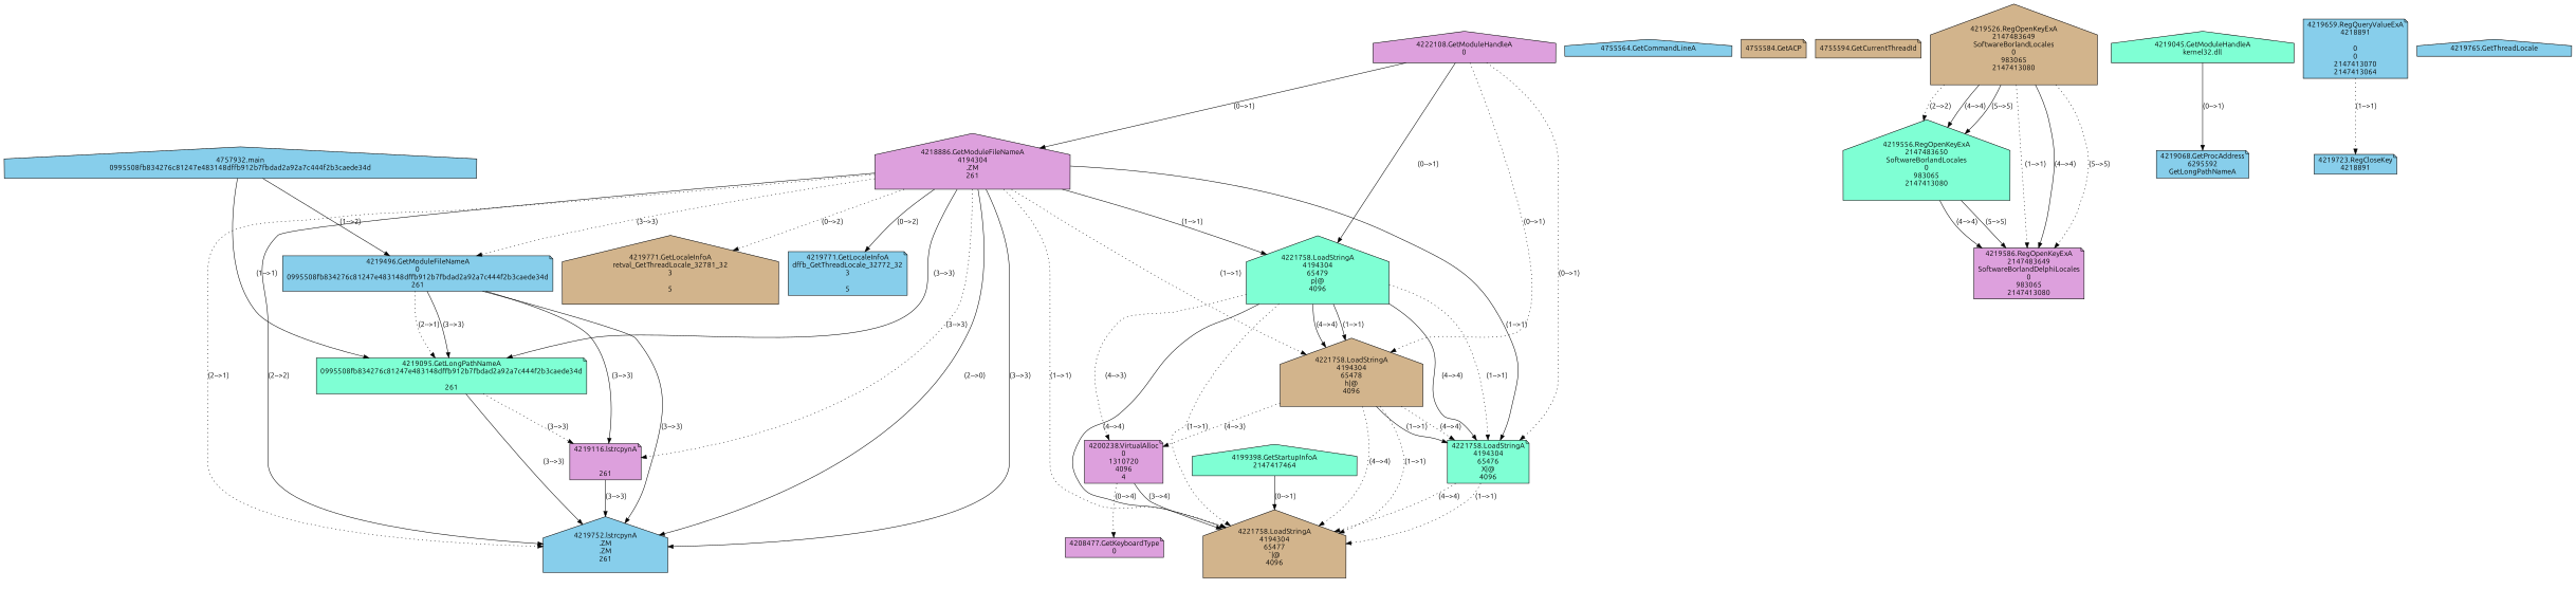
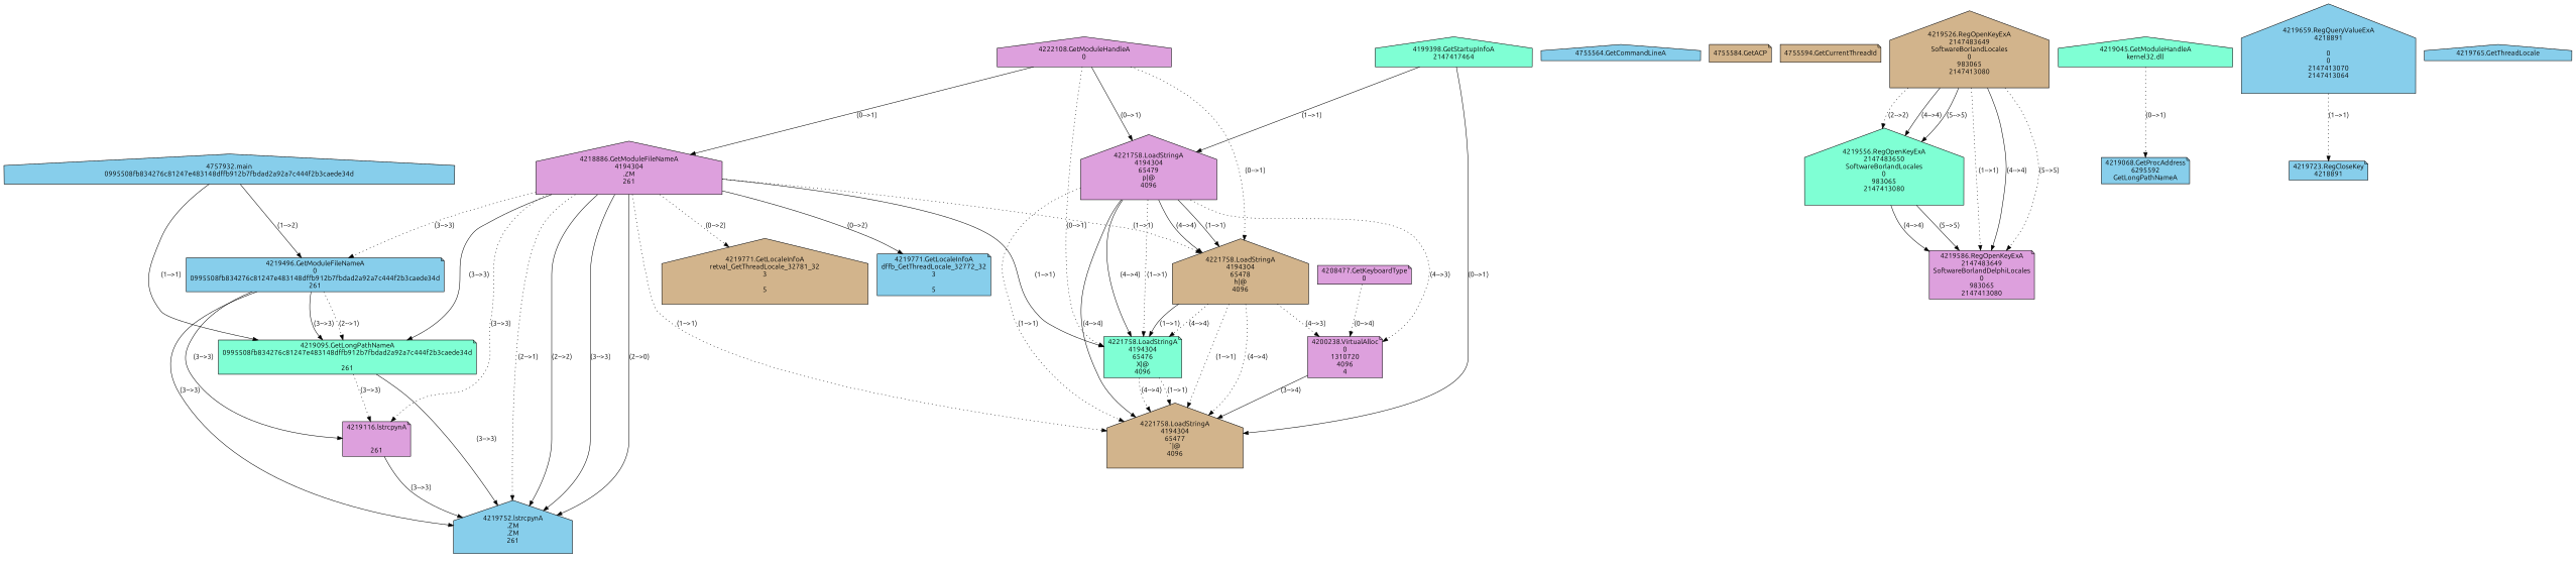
  digraph {
    fontname=Ubuntu
    node [fillcolor=skyblue fontname=Ubuntu shape=house style=filled]
    edge [fontname=Ubuntu style=solid]
    n1 [label="4757932.main\n0995508fb834276c81247e483148dffb912b7fbdad2a92a7c444f2b3caede34d"]
    n2 [label="4219496.GetModuleFileNameA\n0\n0995508fb834276c81247e483148dffb912b7fbdad2a92a7c444f2b3caede34d\n261" shape=note]
    n3 [fillcolor=aquamarine label="4219095.GetLongPathNameA\n0995508fb834276c81247e483148dffb912b7fbdad2a92a7c444f2b3caede34d\n\n261" shape=note]
    n4 [fillcolor=plum label="4219116.lstrcpynA\n\n\n261" shape=note]
    n5 [label="4219752.lstrcpynA\n.ZM\n.ZM\n261"]
    n6 [fillcolor=plum label="4222108.GetModuleHandleA\n0"]
    n7 [fillcolor=plum label="4218886.GetModuleFileNameA\n4194304\n.ZM\n261"]
-   n8 [fillcolor=aquamarine label="4221758.LoadStringA\n4194304\n65479\np|@\n4096"]
+   n8 [fillcolor=plum label="4221758.LoadStringA\n4194304\n65479\np|@\n4096"]
    n9 [fillcolor=tan label="4221758.LoadStringA\n4194304\n65478\nh|@\n4096"]
    n10 [fillcolor=aquamarine label="4221758.LoadStringA\n4194304\n65476\nX|@\n4096" shape=note]
    n11 [fillcolor=tan label="4221758.LoadStringA\n4194304\n65477\n`|@\n4096"]
    n12 [fillcolor=tan label="4219771.GetLocaleInfoA\nretval_GetThreadLocale_32781_32\n3\n\n5"]
    n13 [label="4219771.GetLocaleInfoA\ndffb_GetThreadLocale_32772_32\n3\n\n5" shape=note]
    n14 [fillcolor=plum label="4200238.VirtualAlloc\n0\n1310720\n4096\n4" shape=note]
    n15 [fillcolor=plum label="4208477.GetKeyboardType\n0" shape=note]
    n16 [label="4755564.GetCommandLineA\n"]
    n17 [fillcolor=aquamarine label="4199398.GetStartupInfoA\n2147417464"]
    n18 [fillcolor=tan label="4755584.GetACP\n" shape=note]
    n19 [fillcolor=tan label="4755594.GetCurrentThreadId\n" shape=note]
    n20 [fillcolor=tan label="4219526.RegOpenKeyExA\n2147483649\nSoftware\Borland\Locales\n0\n983065\n2147413080"]
    n21 [fillcolor=aquamarine label="4219556.RegOpenKeyExA\n2147483650\nSoftware\Borland\Locales\n0\n983065\n2147413080"]
    n22 [fillcolor=plum label="4219586.RegOpenKeyExA\n2147483649\nSoftware\Borland\Delphi\Locales\n0\n983065\n2147413080" shape=note]
    n23 [fillcolor=aquamarine label="4219045.GetModuleHandleA\nkernel32.dll"]
    n24 [label="4219068.GetProcAddress\n6295592\nGetLongPathNameA" shape=note]
-   n25 [label="4219659.RegQueryValueExA\n4218891\n\n0\n0\n2147413070\n2147413064" shape=note]
+   n25 [label="4219659.RegQueryValueExA\n4218891\n\n0\n0\n2147413070\n2147413064"]
    n26 [label="4219723.RegCloseKey\n4218891" shape=note]
    n27 [label="4219765.GetThreadLocale\n"]
    n1 -> n2 [label="(1-->2)"]
    n1 -> n3 [label="(1-->1)"]
    n2 -> n3 [label="(2-->1)" style=dotted]
    n2 -> n3 [label="(3-->3)"]
    n2 -> n4 [label="(3-->3)"]
    n2 -> n5 [label="(3-->3)"]
    n3 -> n4 [label="(3-->3)" style=dotted]
    n3 -> n5 [label="(3-->3)"]
    n4 -> n5 [label="(3-->3)"]
    n6 -> n7 [label="(0-->1)"]
    n6 -> n8 [label="(0-->1)"]
    n6 -> n9 [label="(0-->1)" style=dotted]
    n6 -> n10 [label="(0-->1)" style=dotted]
    n7 -> n2 [label="(3-->3)" style=dotted]
    n7 -> n3 [label="(3-->3)"]
    n7 -> n4 [label="(3-->3)" style=dotted]
    n7 -> n5 [label="(2-->1)" style=dotted]
    n7 -> n5 [label="(2-->2)"]
    n7 -> n5 [label="(3-->3)"]
    n7 -> n5 [label="(2-->0)"]
-   n7 -> n8 [label="(1-->1)"]
+   n17 -> n8 [label="(1-->1)"]
    n7 -> n9 [label="(1-->1)" style=dotted]
    n7 -> n10 [label="(1-->1)"]
    n7 -> n11 [label="(1-->1)" style=dotted]
    n7 -> n12 [label="(0-->2)" style=dotted]
    n7 -> n13 [label="(0-->2)"]
    n8 -> n9 [label="(1-->1)"]
    n8 -> n9 [label="(4-->4)"]
    n8 -> n10 [label="(1-->1)" style=dotted]
    n8 -> n10 [label="(4-->4)"]
    n8 -> n11 [label="(1-->1)" style=dotted]
    n8 -> n11 [label="(4-->4)"]
    n8 -> n14 [label="(4-->3)" style=dotted]
    n9 -> n10 [label="(1-->1)"]
    n9 -> n10 [label="(4-->4)" style=dotted]
    n9 -> n11 [label="(1-->1)" style=dotted]
    n9 -> n11 [label="(4-->4)" style=dotted]
    n9 -> n14 [label="(4-->3)" style=dotted]
    n10 -> n11 [label="(1-->1)" style=dotted]
    n10 -> n11 [label="(4-->4)" style=dotted]
    n14 -> n11 [label="(3-->4)"]
-   n14 -> n15 [label="(0-->4)" style=dotted]
+   n15 -> n14 [label="(0-->4)" style=dotted]
    n17 -> n11 [label="(0-->1)"]
    n20 -> n21 [label="(2-->2)" style=dotted]
    n20 -> n21 [label="(4-->4)"]
    n20 -> n21 [label="(5-->5)"]
    n20 -> n22 [label="(1-->1)" style=dotted]
    n20 -> n22 [label="(4-->4)"]
    n20 -> n22 [label="(5-->5)" style=dotted]
    n21 -> n22 [label="(4-->4)"]
    n21 -> n22 [label="(5-->5)"]
-   n23 -> n24 [label="(0-->1)"]
+   n23 -> n24 [label="(0-->1)" style=dotted]
    n25 -> n26 [label="(1-->1)" style=dotted]
  }
